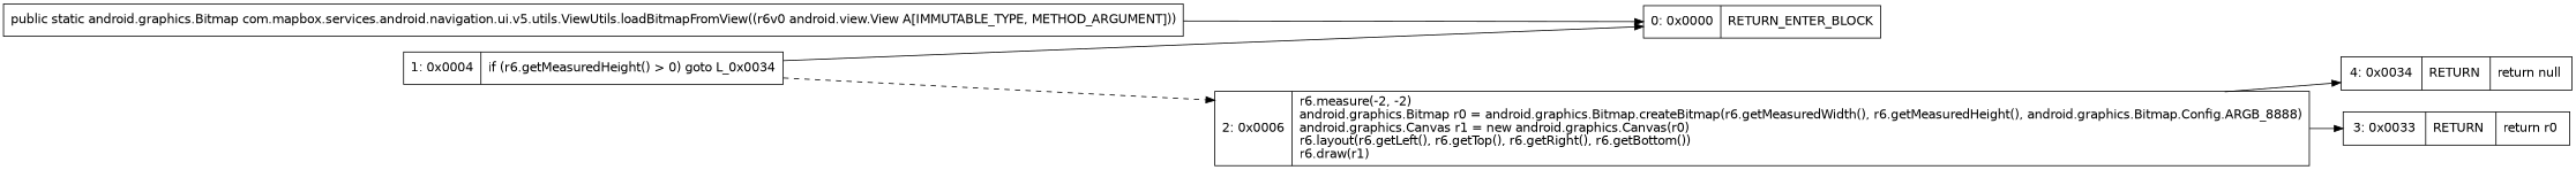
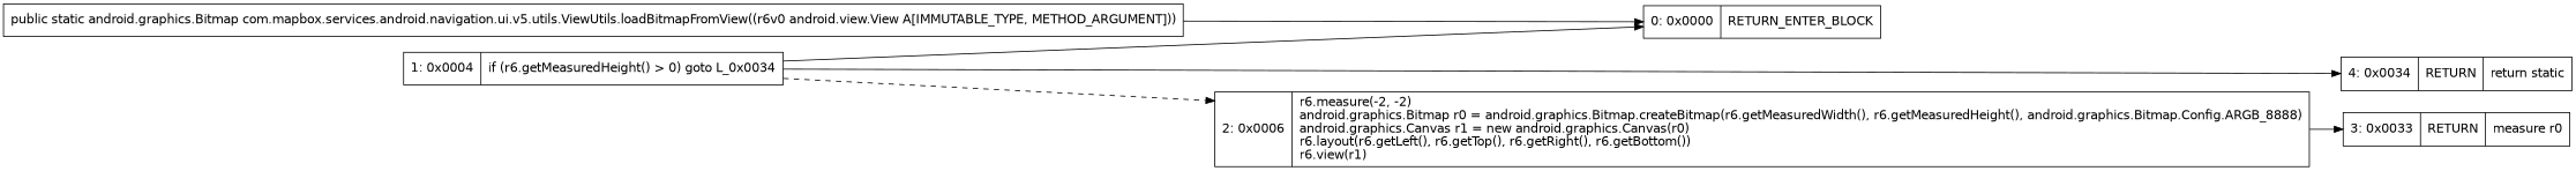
  digraph {
    fontname="DejaVu Sans"
    rankdir=LR
    node [fontname="DejaVu Sans" shape=record]
    edge [fontname="DejaVu Sans"]
    n1 [label="{0\:\ 0x0000|RETURN_ENTER_BLOCK\l}"]
    n2 [label="{1\:\ 0x0004|if (r6.getMeasuredHeight() \> 0) goto L_0x0034\l}"]
-   n3 [label="{2\:\ 0x0006|r6.measure(\-2, \-2)\landroid.graphics.Bitmap r0 = android.graphics.Bitmap.createBitmap(r6.getMeasuredWidth(), r6.getMeasuredHeight(), android.graphics.Bitmap.Config.ARGB_8888)\landroid.graphics.Canvas r1 = new android.graphics.Canvas(r0)\lr6.layout(r6.getLeft(), r6.getTop(), r6.getRight(), r6.getBottom())\lr6.draw(r1)\l}"]
-   n4 [label="{4\:\ 0x0034|RETURN\l|return null\l}"]
-   n5 [label="{3\:\ 0x0033|RETURN\l|return r0\l}"]
+   n3 [label="{2\:\ 0x0006|r6.measure(\-2, \-2)\landroid.graphics.Bitmap r0 = android.graphics.Bitmap.createBitmap(r6.getMeasuredWidth(), r6.getMeasuredHeight(), android.graphics.Bitmap.Config.ARGB_8888)\landroid.graphics.Canvas r1 = new android.graphics.Canvas(r0)\lr6.layout(r6.getLeft(), r6.getTop(), r6.getRight(), r6.getBottom())\lr6.view(r1)\l}"]
+   n4 [label="{4\:\ 0x0034|RETURN\l|return static\l}"]
+   n5 [label="{3\:\ 0x0033|RETURN\l|measure r0\l}"]
    n6 [label="{public static android.graphics.Bitmap com.mapbox.services.android.navigation.ui.v5.utils.ViewUtils.loadBitmapFromView((r6v0 android.view.View A[IMMUTABLE_TYPE, METHOD_ARGUMENT])) }"]
    n2 -> n1
    n2 -> n3 [style=dashed]
-   n3 -> n4
+   n2 -> n4
    n3 -> n5
    n6 -> n1
  }
